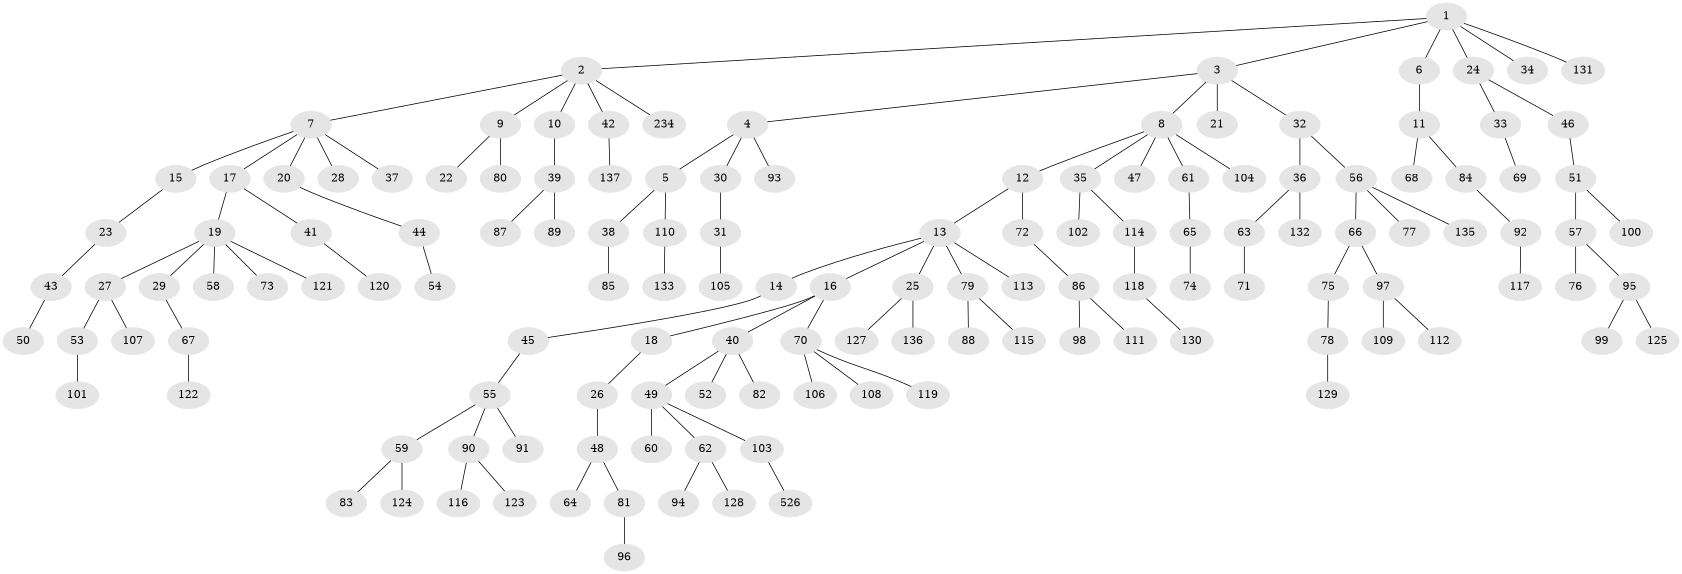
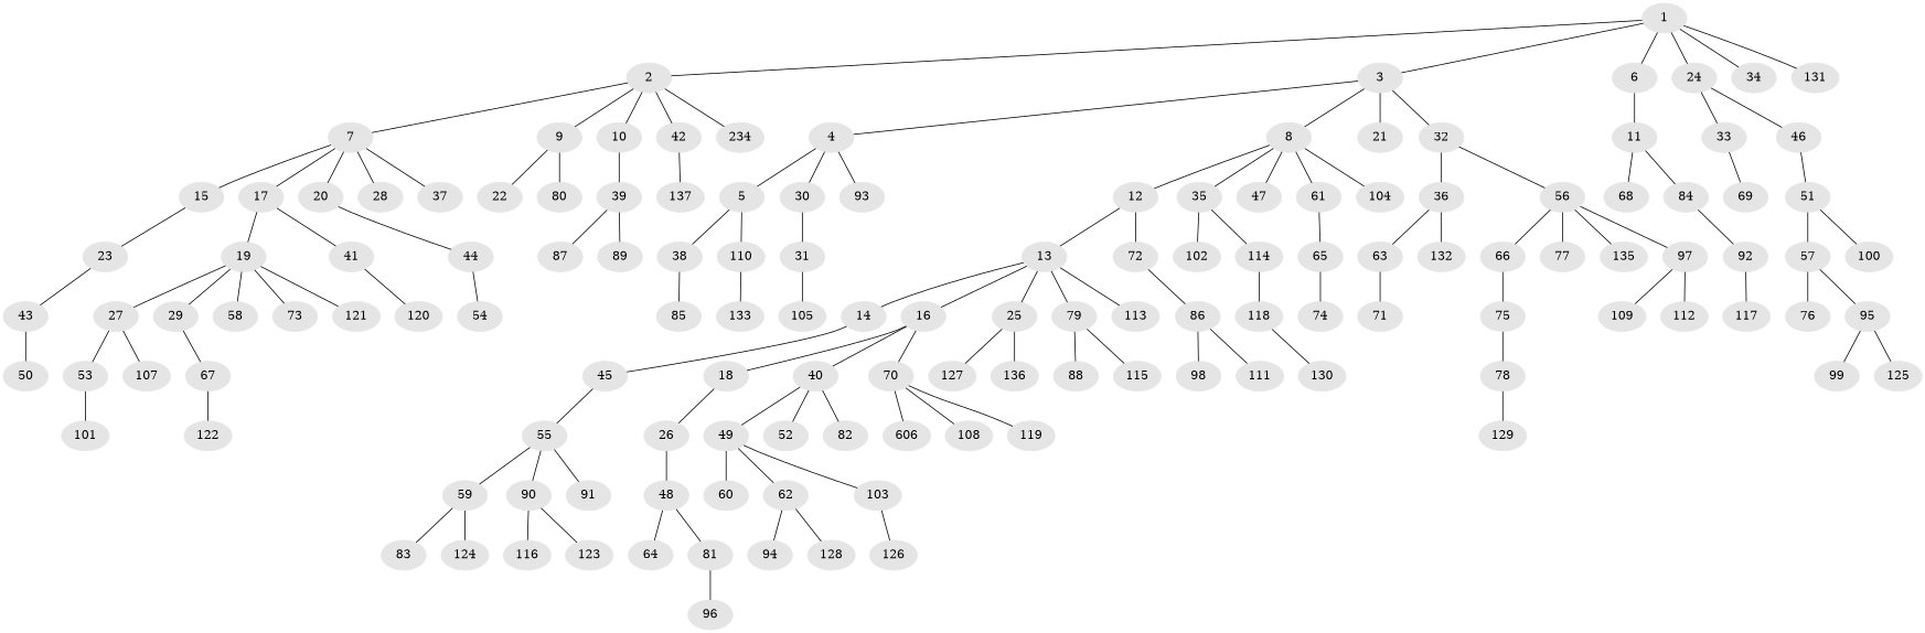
  graph {
    node [color=gray90 style=filled]
    1
    2
    3
    6
    24
    34
    131
    7
    9
    10
    42
    n12 [label=234]
    4
    8
    21
    32
    11
    33
    46
    15
    17
    20
    28
    37
    22
    80
    39
    137
    5
    30
    93
    12
    35
    47
    61
    104
    36
    56
    38
    110
    31
    85
    133
    68
    84
    23
    19
    41
    44
    13
    72
    102
    114
    65
    87
    89
    92
    14
    16
    25
    79
    113
    86
    45
    18
    40
    70
    127
    136
    88
    115
    55
    43
    26
    49
    52
    82
-   106
+   106 [label=606]
    108
    119
    27
    29
    58
    73
    121
    120
    48
    53
    107
    67
    54
    50
    69
    51
    64
    81
    101
    122
    105
    63
    132
    66
    77
    135
    118
    71
    60
    62
    103
    59
    90
    91
    57
    100
    96
    94
    128
-   126 [label=526]
+   126
    76
    95
    83
    124
    116
    123
    75
    97
    99
    125
    74
    78
    109
    112
    98
    111
    129
    117
    130
    1 -- 2
    1 -- 3
    1 -- 6
    1 -- 24
    1 -- 34
    1 -- 131
    2 -- 7
    2 -- 9
    2 -- 10
    2 -- 42
    2 -- n12
    3 -- 4
    3 -- 8
    3 -- 21
    3 -- 32
    6 -- 11
    24 -- 33
    24 -- 46
    7 -- 15
    7 -- 17
    7 -- 20
    7 -- 28
    7 -- 37
    9 -- 22
    9 -- 80
    10 -- 39
    42 -- 137
    4 -- 5
    4 -- 30
    4 -- 93
    8 -- 12
    8 -- 35
    8 -- 47
    8 -- 61
    8 -- 104
    32 -- 36
    32 -- 56
    11 -- 68
    11 -- 84
    33 -- 69
    46 -- 51
    15 -- 23
    17 -- 19
    17 -- 41
    20 -- 44
    39 -- 87
    39 -- 89
    5 -- 38
    5 -- 110
    30 -- 31
    12 -- 13
    12 -- 72
    35 -- 102
    35 -- 114
    61 -- 65
    36 -- 63
    36 -- 132
    56 -- 66
    56 -- 77
    56 -- 135
    38 -- 85
    110 -- 133
    31 -- 105
    84 -- 92
    23 -- 43
    19 -- 27
    19 -- 29
    19 -- 58
    19 -- 73
    19 -- 121
    41 -- 120
    44 -- 54
    13 -- 14
    13 -- 16
    13 -- 25
    13 -- 79
    13 -- 113
    72 -- 86
    114 -- 118
    65 -- 74
    92 -- 117
    14 -- 45
    16 -- 18
    16 -- 40
    16 -- 70
    25 -- 127
    25 -- 136
    79 -- 88
    79 -- 115
    86 -- 98
    86 -- 111
    45 -- 55
    18 -- 26
    40 -- 49
    40 -- 52
    40 -- 82
    70 -- 106
    70 -- 108
    70 -- 119
    55 -- 59
    55 -- 90
    55 -- 91
    43 -- 50
    26 -- 48
    49 -- 60
    49 -- 62
    49 -- 103
    27 -- 53
    27 -- 107
    29 -- 67
    48 -- 64
    48 -- 81
    53 -- 101
    67 -- 122
    51 -- 57
    51 -- 100
    81 -- 96
    63 -- 71
    66 -- 75
-   66 -- 97
+   56 -- 97
    118 -- 130
    62 -- 94
    62 -- 128
    103 -- 126
    59 -- 83
    59 -- 124
    90 -- 116
    90 -- 123
    57 -- 76
    57 -- 95
    95 -- 99
    95 -- 125
    75 -- 78
    97 -- 109
    97 -- 112
    78 -- 129
  }
